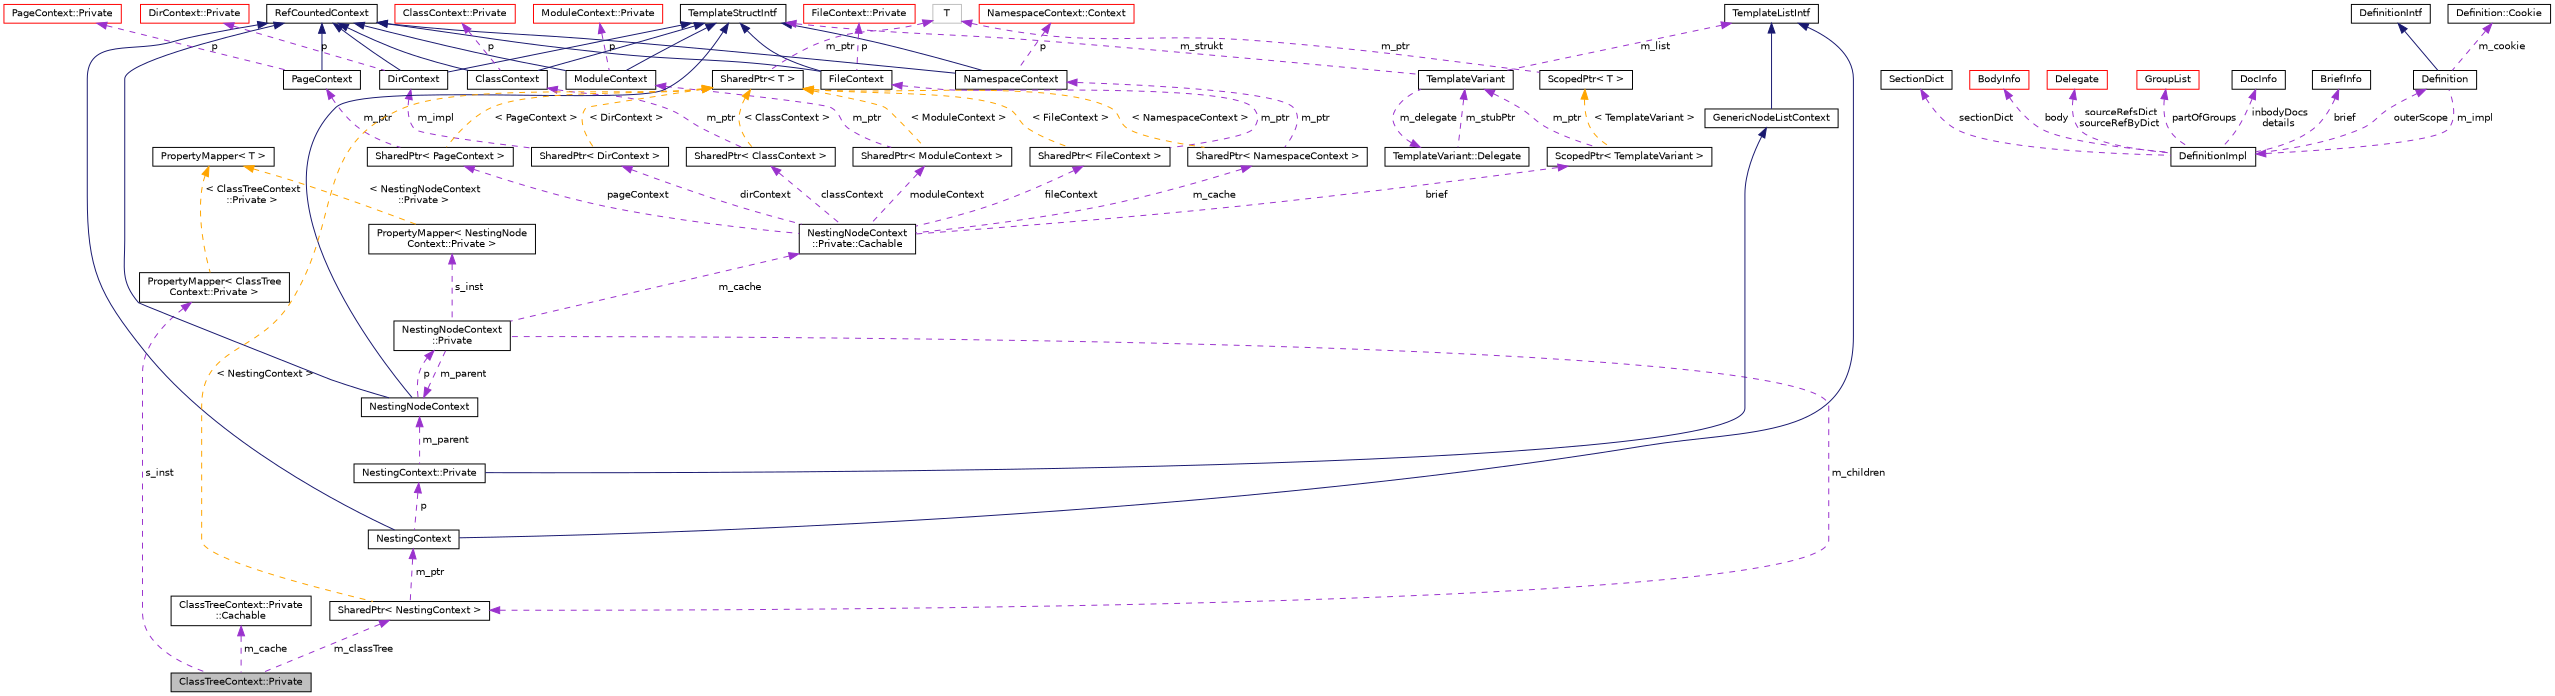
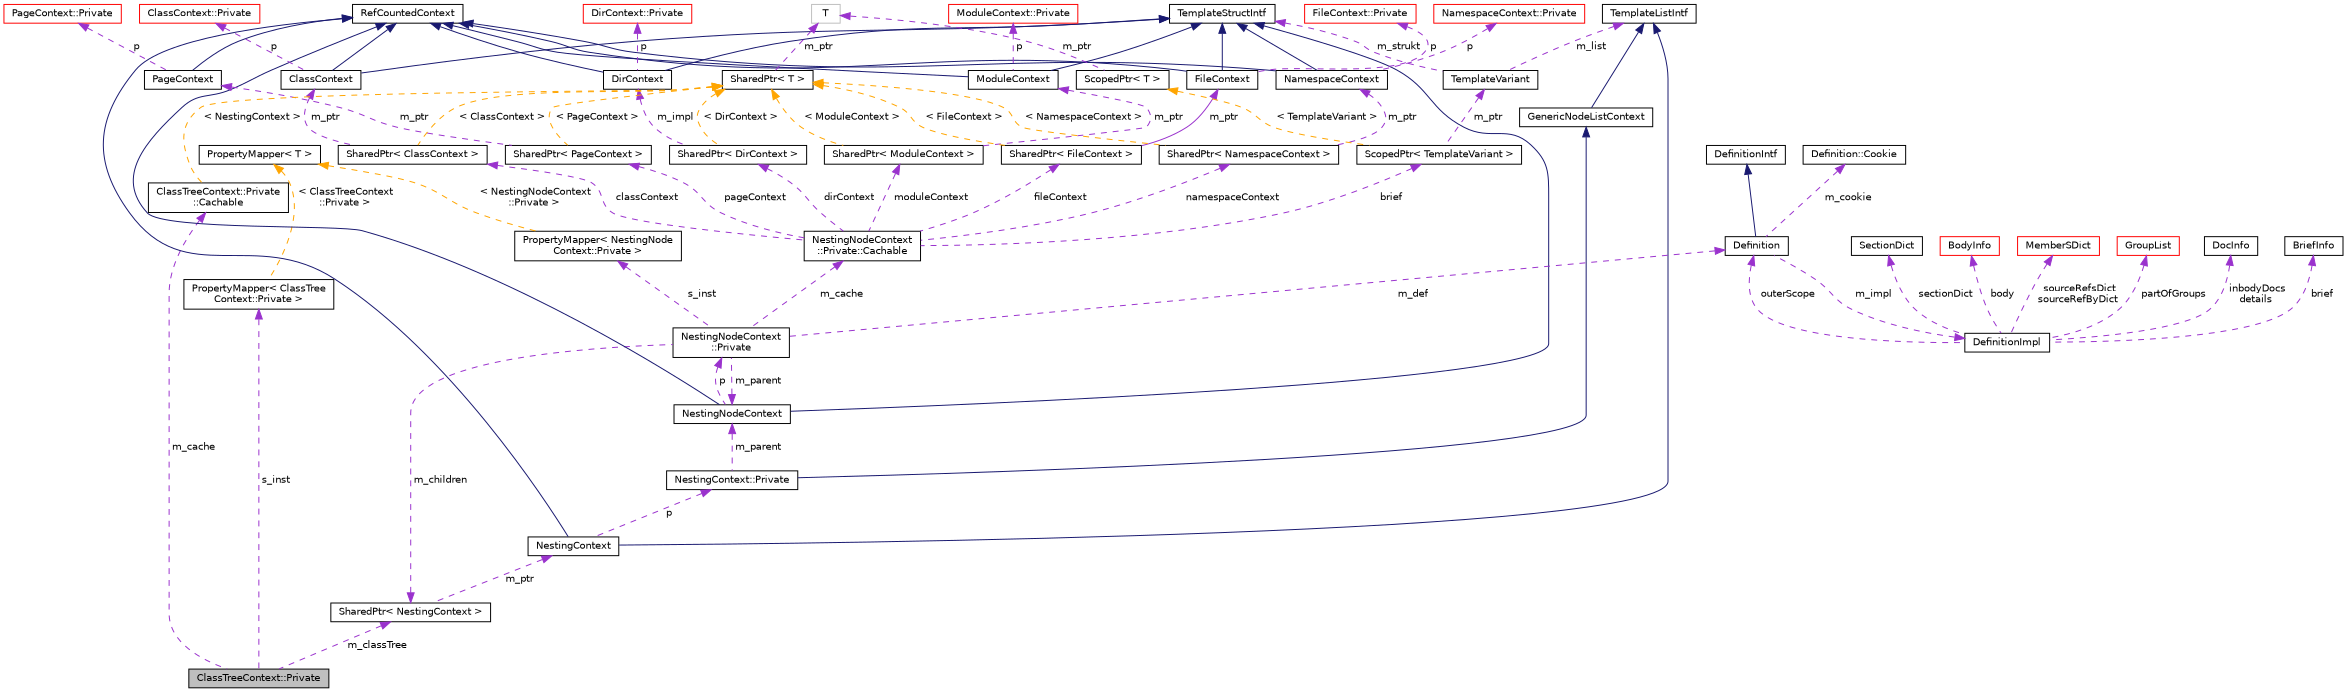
  digraph {
    node [color=black fillcolor=white fontname=Helvetica fontsize=10 shape=record style=filled]
    edge [color=darkorchid3 dir=back fontname=Helvetica fontsize=10 labelfontname=Helvetica labelfontsize=10 style=dashed]
    n1 [fillcolor=grey75 fontcolor=black height=0.2 label="ClassTreeContext::Private" width=0.4]
    n2 [height=0.2 label="PropertyMapper\< ClassTree\lContext::Private \>" width=0.4]
    n3 [height=0.2 label="PropertyMapper\< T \>" width=0.4]
    n4 [height=0.2 label="PropertyMapper\< NestingNode\lContext::Private \>" width=0.4]
    n5 [height=0.2 label="NestingNodeContext\l::Private" width=0.4]
    n6 [height=0.2 label="ClassTreeContext::Private\l::Cachable" width=0.4]
    n7 [height=0.2 label="SharedPtr\< NestingContext \>" width=0.4]
    n8 [height=0.2 label=NestingNodeContext width=0.4]
    n9 [height=0.2 label=NestingContext width=0.4]
    n10 [height=0.2 label=RefCountedContext width=0.4]
    n11 [height=0.2 label=ClassContext width=0.4]
    n12 [height=0.2 label=FileContext width=0.4]
    n13 [height=0.2 label=PageContext width=0.4]
    n14 [height=0.2 label=ModuleContext width=0.4]
    n15 [height=0.2 label=DirContext width=0.4]
    n16 [height=0.2 label=NamespaceContext width=0.4]
    n17 [height=0.2 label="NestingContext::Private" width=0.4]
    n18 [height=0.2 label="SharedPtr\< ClassContext \>" width=0.4]
    n19 [height=0.2 label="SharedPtr\< FileContext \>" width=0.4]
    n20 [height=0.2 label="SharedPtr\< PageContext \>" width=0.4]
    n21 [height=0.2 label="SharedPtr\< ModuleContext \>" width=0.4]
    n22 [height=0.2 label="SharedPtr\< DirContext \>" width=0.4]
    n23 [height=0.2 label="SharedPtr\< NamespaceContext \>" width=0.4]
    n24 [height=0.2 label=TemplateListIntf width=0.4]
    n25 [height=0.2 label=GenericNodeListContext width=0.4]
    n26 [height=0.2 label=TemplateVariant width=0.4]
    n27 [height=0.2 label="ScopedPtr\< TemplateVariant \>" width=0.4]
-   n28 [height=0.2 label="TemplateVariant::Delegate" width=0.4]
    n29 [height=0.2 label=TemplateStructIntf width=0.4]
    n30 [height=0.2 label="NestingNodeContext\l::Private::Cachable" width=0.4]
    n31 [color=red height=0.2 label="ClassContext::Private" width=0.4]
    n32 [height=0.2 label="SharedPtr\< T \>" width=0.4]
    n33 [color=grey75 height=0.2 label=T width=0.4]
    n34 [height=0.2 label="ScopedPtr\< T \>" width=0.4]
    n35 [color=red height=0.2 label="FileContext::Private" width=0.4]
    n36 [color=red height=0.2 label="PageContext::Private" width=0.4]
    n37 [color=red height=0.2 label="ModuleContext::Private" width=0.4]
    n38 [color=red height=0.2 label="DirContext::Private" width=0.4]
-   n39 [color=red height=0.2 label="NamespaceContext::Context" width=0.4]
+   n39 [color=red height=0.2 label="NamespaceContext::Private" width=0.4]
    n40 [height=0.2 label=Definition width=0.4]
    n41 [height=0.2 label=DefinitionImpl width=0.4]
    n42 [height=0.2 label=DefinitionIntf width=0.4]
    n43 [height=0.2 label="Definition::Cookie" width=0.4]
    n44 [height=0.2 label=SectionDict width=0.4]
    n45 [color=red height=0.2 label=BodyInfo width=0.4]
-   n46 [color=red height=0.2 label=Delegate width=0.4]
+   n46 [color=red height=0.2 label=MemberSDict width=0.4]
    n47 [color=red height=0.2 label=GroupList width=0.4]
    n48 [height=0.2 label=DocInfo width=0.4]
    n49 [height=0.2 label=BriefInfo width=0.4]
    n2 -> n1 [label=" s_inst"]
    n3 -> n2 [color=orange label=" \< ClassTreeContext\l::Private \>"]
    n3 -> n4 [color=orange label=" \< NestingNodeContext\l::Private \>"]
    n4 -> n5 [label=" s_inst"]
    n5 -> n8 [label=" p"]
    n6 -> n1 [label=" m_cache"]
    n7 -> n1 [label=" m_classTree"]
    n7 -> n5 [label=" m_children"]
    n8 -> n5 [label=" m_parent"]
    n8 -> n17 [label=" m_parent"]
    n9 -> n7 [label=" m_ptr"]
    n10 -> n8 [color=midnightblue style=solid]
    n10 -> n9 [color=midnightblue style=solid]
    n10 -> n11 [color=midnightblue style=solid]
    n10 -> n12 [color=midnightblue style=solid]
    n10 -> n13 [color=midnightblue style=solid]
    n10 -> n14 [color=midnightblue style=solid]
    n10 -> n15 [color=midnightblue style=solid]
    n10 -> n16 [color=midnightblue style=solid]
    n11 -> n18 [label=" m_ptr"]
-   n12 -> n19 [label=" m_ptr"]
+   n12 -> n19 [label=" m_ptr" style=solid]
    n13 -> n20 [label=" m_ptr"]
    n14 -> n21 [label=" m_ptr"]
    n15 -> n22 [label=" m_impl"]
    n16 -> n23 [label=" m_ptr"]
    n17 -> n9 [label=" p"]
    n18 -> n30 [label=" classContext"]
    n19 -> n30 [label=" fileContext"]
    n20 -> n30 [label=" pageContext"]
    n21 -> n30 [label=" moduleContext"]
    n22 -> n30 [label=" dirContext"]
-   n23 -> n30 [label=" m_cache"]
+   n23 -> n30 [label=" namespaceContext"]
    n24 -> n9 [color=midnightblue style=solid]
    n24 -> n25 [color=midnightblue style=solid]
    n24 -> n26 [label=" m_list"]
    n25 -> n17 [color=midnightblue style=solid]
    n26 -> n27 [label=" m_ptr"]
-   n26 -> n28 [label=" m_stubPtr"]
    n27 -> n30 [label=" brief"]
-   n28 -> n26 [label=" m_delegate"]
    n29 -> n8 [color=midnightblue style=solid]
    n29 -> n11 [color=midnightblue style=solid]
    n29 -> n12 [color=midnightblue style=solid]
    n29 -> n14 [color=midnightblue style=solid]
    n29 -> n15 [color=midnightblue style=solid]
    n29 -> n16 [color=midnightblue style=solid]
    n29 -> n26 [label=" m_strukt"]
    n30 -> n5 [label=" m_cache"]
    n31 -> n11 [label=" p"]
-   n32 -> n7 [color=orange label=" \< NestingContext \>"]
+   n32 -> n6 [color=orange label=" \< NestingContext \>"]
    n32 -> n18 [color=orange label=" \< ClassContext \>"]
    n32 -> n19 [color=orange label=" \< FileContext \>"]
    n32 -> n20 [color=orange label=" \< PageContext \>"]
    n32 -> n21 [color=orange label=" \< ModuleContext \>"]
    n32 -> n22 [color=orange label=" \< DirContext \>"]
    n32 -> n23 [color=orange label=" \< NamespaceContext \>"]
    n33 -> n32 [label=" m_ptr"]
    n33 -> n34 [label=" m_ptr"]
    n34 -> n27 [color=orange label=" \< TemplateVariant \>"]
    n35 -> n12 [label=" p"]
    n36 -> n13 [label=" p"]
    n37 -> n14 [label=" p"]
    n38 -> n15 [label=" p"]
    n39 -> n16 [label=" p"]
+   n40 -> n5 [label=" m_def"]
    n40 -> n41 [label=" outerScope"]
    n41 -> n40 [label=" m_impl"]
    n42 -> n40 [color=midnightblue style=solid]
    n43 -> n40 [label=" m_cookie"]
    n44 -> n41 [label=" sectionDict"]
    n45 -> n41 [label=" body"]
    n46 -> n41 [label=" sourceRefsDict\nsourceRefByDict"]
    n47 -> n41 [label=" partOfGroups"]
    n48 -> n41 [label=" inbodyDocs\ndetails"]
    n49 -> n41 [label=" brief"]
  }
